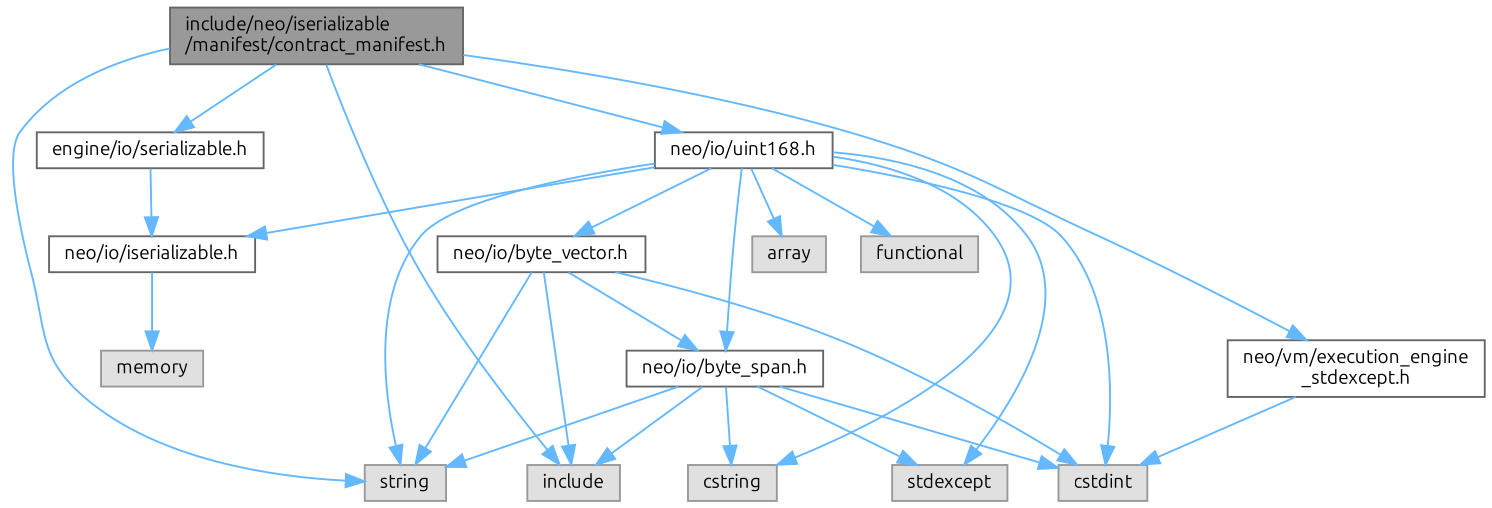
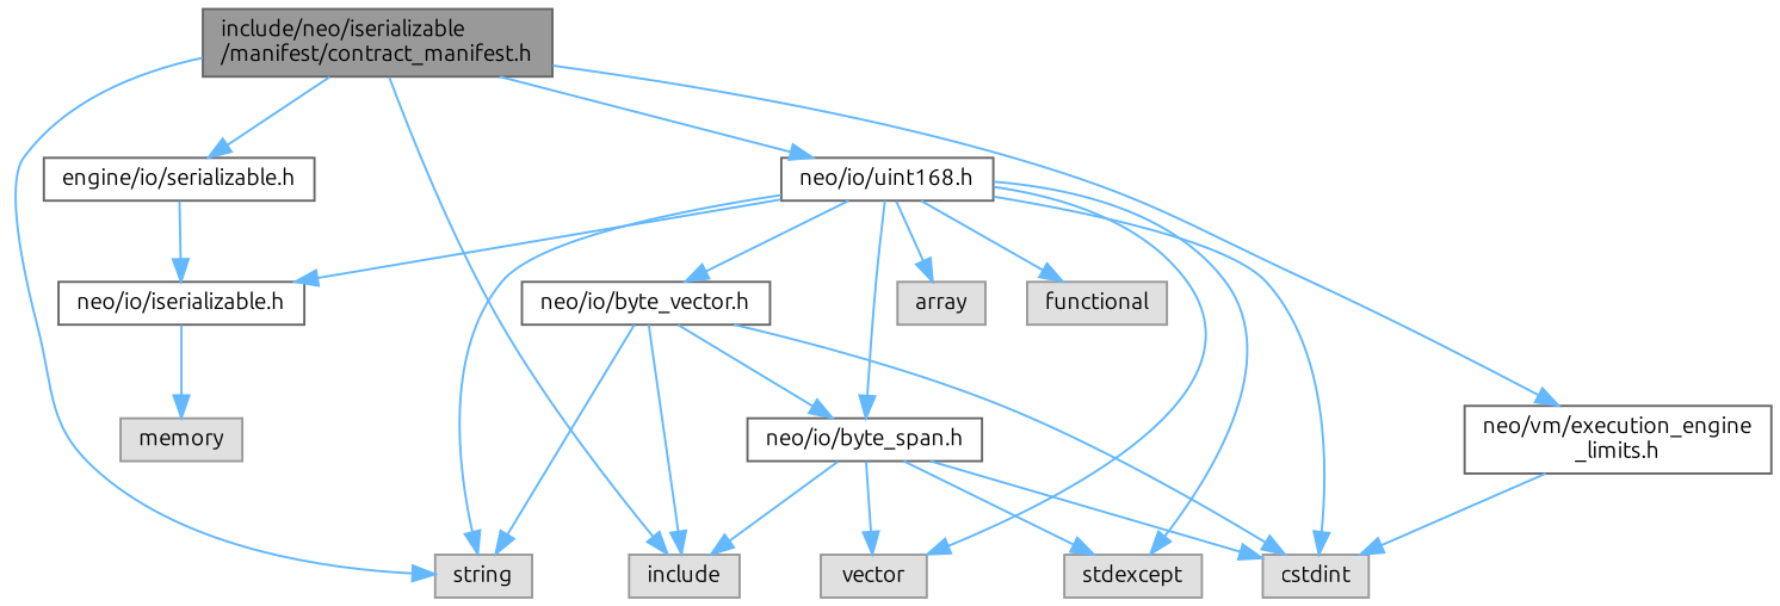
  digraph {
    fontname=Ubuntu
    node [color=grey60 fillcolor="#E0E0E0" fontname=Ubuntu fontsize=10 shape=box style=filled]
    edge [color=steelblue1 fontname=Ubuntu fontsize=10 labelfontname=Helvetica labelfontsize=10 style=solid]
    n1 [color=gray40 fillcolor=grey60 fontcolor=black height=0.2 label="include/neo/iserializable\l/manifest/contract_manifest.h" width=0.4]
    n2 [color=grey40 fillcolor=white height=0.2 label="engine/io/serializable.h" width=0.4]
    n3 [height=0.2 label=string width=0.4]
    n4 [height=0.2 label=include width=0.4]
    n5 [color=grey40 fillcolor=white height=0.2 label="neo/io/uint168.h" width=0.4]
-   n6 [color=grey40 fillcolor=white height=0.2 label="neo/vm/execution_engine\l_stdexcept.h" width=0.4]
+   n6 [color=grey40 fillcolor=white height=0.2 label="neo/vm/execution_engine\l_limits.h" width=0.4]
    n7 [color=grey40 fillcolor=white height=0.2 label="neo/io/iserializable.h" width=0.4]
    n8 [color=grey40 fillcolor=white height=0.2 label="neo/io/byte_span.h" width=0.4]
    n9 [color=grey40 fillcolor=white height=0.2 label="neo/io/byte_vector.h" width=0.4]
    n10 [height=0.2 label=cstdint width=0.4]
-   n11 [height=0.2 label=cstring width=0.4]
+   n11 [height=0.2 label=vector width=0.4]
    n12 [height=0.2 label=stdexcept width=0.4]
    n13 [height=0.2 label=array width=0.4]
    n14 [height=0.2 label=functional width=0.4]
    n15 [height=0.2 label=memory width=0.4]
    n1 -> n2
    n1 -> n3
    n1 -> n4
    n1 -> n5
    n1 -> n6
    n2 -> n7
    n5 -> n3
    n5 -> n7
    n5 -> n8
    n5 -> n9
    n5 -> n10
    n5 -> n11
    n5 -> n12
    n5 -> n13
    n5 -> n14
    n6 -> n10
    n7 -> n15
-   n8 -> n3
    n8 -> n4
    n8 -> n10
    n8 -> n11
    n8 -> n12
    n9 -> n3
    n9 -> n4
    n9 -> n8
    n9 -> n10
  }
